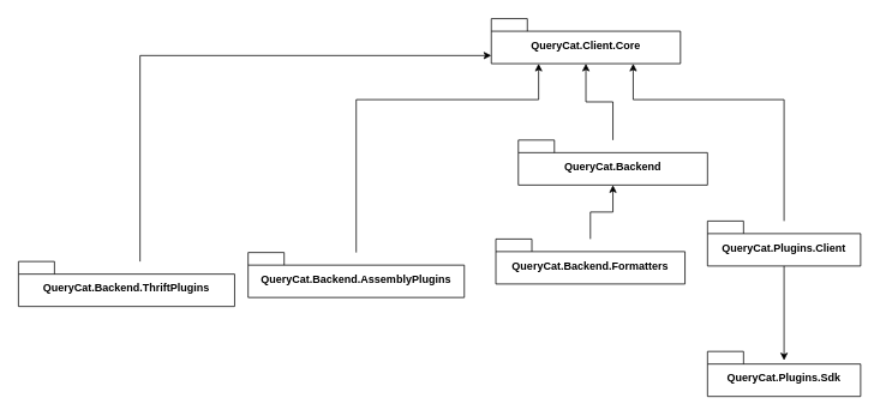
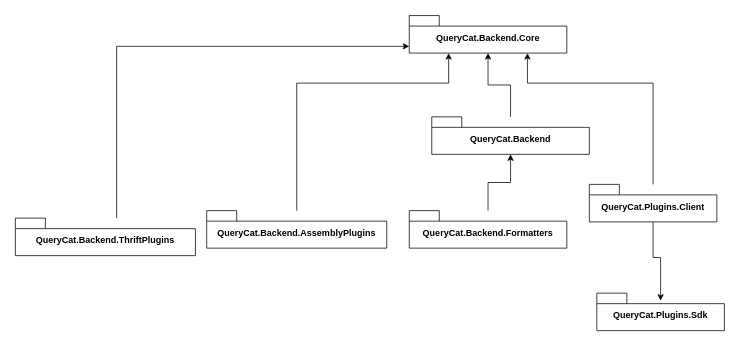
  <mxCell id="0" />
  <mxCell id="1" parent="0" />
  <mxCell id="2" value="QueryCat.Backend" style="shape=folder;fontStyle=1;spacingTop=10;tabWidth=40;tabHeight=14;tabPosition=left;html=1;whiteSpace=wrap;" parent="1" vertex="1"><mxGeometry x="575" y="155" width="210" height="50" as="geometry" /></mxCell>
- <mxCell id="3" value="QueryCat.Plugins.Sdk" style="shape=folder;fontStyle=1;spacingTop=10;tabWidth=40;tabHeight=14;tabPosition=left;html=1;whiteSpace=wrap;" parent="1" vertex="1"><mxGeometry x="785" y="390" width="170" height="50" as="geometry" /></mxCell>
+ <mxCell id="3" value="QueryCat.Plugins.Sdk" style="shape=folder;fontStyle=1;spacingTop=10;tabWidth=40;tabHeight=14;tabPosition=left;html=1;whiteSpace=wrap;" parent="1" vertex="1"><mxGeometry x="795" y="390" width="170" height="50" as="geometry" /></mxCell>
  <mxCell id="4" value="QueryCat.Plugins.Client" style="shape=folder;fontStyle=1;spacingTop=10;tabWidth=40;tabHeight=14;tabPosition=left;html=1;whiteSpace=wrap;" parent="1" vertex="1"><mxGeometry x="785" y="245" width="170" height="50" as="geometry" /></mxCell>
  <mxCell id="5" value="QueryCat.Backend.AssemblyPlugins" style="shape=folder;fontStyle=1;spacingTop=10;tabWidth=40;tabHeight=14;tabPosition=left;html=1;whiteSpace=wrap;" parent="1" vertex="1"><mxGeometry x="275" y="280" width="240" height="50" as="geometry" /></mxCell>
- <mxCell id="6" value="QueryCat.Client.Core" style="shape=folder;fontStyle=1;spacingTop=10;tabWidth=40;tabHeight=14;tabPosition=left;html=1;whiteSpace=wrap;" parent="1" vertex="1"><mxGeometry x="545" y="20" width="210" height="50" as="geometry" /></mxCell>
+ <mxCell id="6" value="QueryCat.Backend.Core" style="shape=folder;fontStyle=1;spacingTop=10;tabWidth=40;tabHeight=14;tabPosition=left;html=1;whiteSpace=wrap;" parent="1" vertex="1"><mxGeometry x="545" y="20" width="210" height="50" as="geometry" /></mxCell>
  <mxCell id="7" style="edgeStyle=orthogonalEdgeStyle;rounded=0;orthogonalLoop=1;jettySize=auto;html=1;entryX=0.5;entryY=1;entryDx=0;entryDy=0;entryPerimeter=0;" parent="1" source="2" target="6" edge="1"><mxGeometry relative="1" as="geometry" /></mxCell>
- <mxCell id="8" value="QueryCat.Backend.Formatters" style="shape=folder;fontStyle=1;spacingTop=10;tabWidth=40;tabHeight=14;tabPosition=left;html=1;whiteSpace=wrap;" parent="1" vertex="1"><mxGeometry x="550" y="265" width="210" height="50" as="geometry" /></mxCell>
+ <mxCell id="8" value="QueryCat.Backend.Formatters" style="shape=folder;fontStyle=1;spacingTop=10;tabWidth=40;tabHeight=14;tabPosition=left;html=1;whiteSpace=wrap;" parent="1" vertex="1"><mxGeometry x="545" y="280" width="210" height="50" as="geometry" /></mxCell>
  <mxCell id="9" style="edgeStyle=orthogonalEdgeStyle;rounded=0;orthogonalLoop=1;jettySize=auto;html=1;entryX=0.5;entryY=0.2;entryDx=0;entryDy=0;entryPerimeter=0;" parent="1" source="4" target="3" edge="1"><mxGeometry relative="1" as="geometry" /></mxCell>
  <mxCell id="10" style="edgeStyle=orthogonalEdgeStyle;rounded=0;orthogonalLoop=1;jettySize=auto;html=1;entryX=0.5;entryY=1;entryDx=0;entryDy=0;entryPerimeter=0;" parent="1" source="8" target="2" edge="1"><mxGeometry relative="1" as="geometry" /></mxCell>
  <mxCell id="11" value="QueryCat.Backend.ThriftPlugins" style="shape=folder;fontStyle=1;spacingTop=10;tabWidth=40;tabHeight=14;tabPosition=left;html=1;whiteSpace=wrap;" parent="1" vertex="1"><mxGeometry x="20" y="290" width="240" height="50" as="geometry" /></mxCell>
  <mxCell id="12" style="edgeStyle=orthogonalEdgeStyle;rounded=0;orthogonalLoop=1;jettySize=auto;html=1;entryX=0.25;entryY=1;entryDx=0;entryDy=0;entryPerimeter=0;" parent="1" source="5" target="6" edge="1"><mxGeometry relative="1" as="geometry"><Array as="points"><mxPoint x="395" y="110" /><mxPoint x="598" y="110" /></Array></mxGeometry></mxCell>
  <mxCell id="13" style="edgeStyle=orthogonalEdgeStyle;rounded=0;orthogonalLoop=1;jettySize=auto;html=1;entryX=0;entryY=0;entryDx=0;entryDy=41;entryPerimeter=0;" parent="1" source="11" target="6" edge="1"><mxGeometry relative="1" as="geometry"><Array as="points"><mxPoint x="155" y="61" /></Array></mxGeometry></mxCell>
  <mxCell id="14" style="edgeStyle=orthogonalEdgeStyle;rounded=0;orthogonalLoop=1;jettySize=auto;html=1;entryX=0.75;entryY=1;entryDx=0;entryDy=0;entryPerimeter=0;" parent="1" source="4" target="6" edge="1"><mxGeometry relative="1" as="geometry"><Array as="points"><mxPoint x="870" y="110" /><mxPoint x="703" y="110" /></Array></mxGeometry></mxCell>
